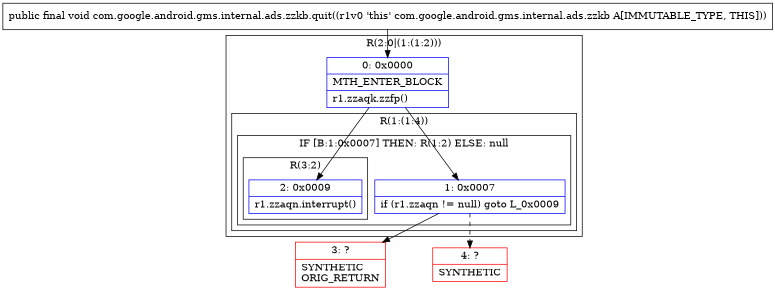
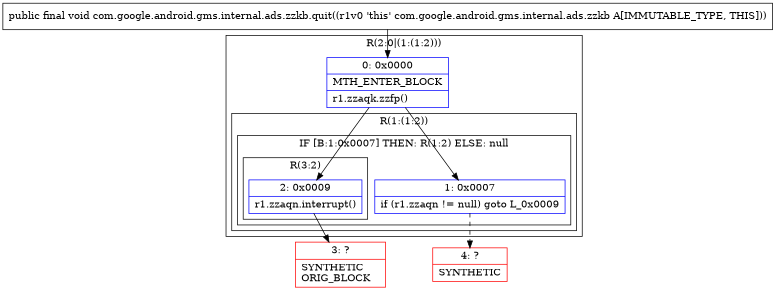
  digraph {
    node [color=blue shape=record]
    n1 [label="{2\:\ 0x0009|r1.zzaqn.interrupt()\l}"]
    n2 [label="{1\:\ 0x0007|if (r1.zzaqn != null) goto L_0x0009\l}"]
    n3 [label="{0\:\ 0x0000|MTH_ENTER_BLOCK\l|r1.zzaqk.zzfp()\l}"]
-   n4 [color=red label="{3\:\ ?|SYNTHETIC\lORIG_RETURN\l}"]
+   n4 [color=red label="{3\:\ ?|SYNTHETIC\lORIG_BLOCK\l}"]
    n5 [color=red label="{4\:\ ?|SYNTHETIC\l}"]
    n6 [label="{public final void com.google.android.gms.internal.ads.zzkb.quit((r1v0 'this' com.google.android.gms.internal.ads.zzkb A[IMMUTABLE_TYPE, THIS])) }" color=""]
    subgraph cluster_1 {
      label="R(2:0|(1:(1:2)))"
      n3
      subgraph cluster_2 {
-       label="R(1:(1:4))"
+       label="R(1:(1:2))"
        subgraph cluster_3 {
          label="IF [B:1:0x0007] THEN: R(1:2) ELSE: null"
          n2
          subgraph cluster_4 {
            label="R(3:2)"
            n1
          }
        }
      }
    }
-   n2 -> n4
+   n1 -> n4
    n2 -> n5 [style=dashed]
    n3 -> n1
    n3 -> n2
    n6 -> n3
  }
